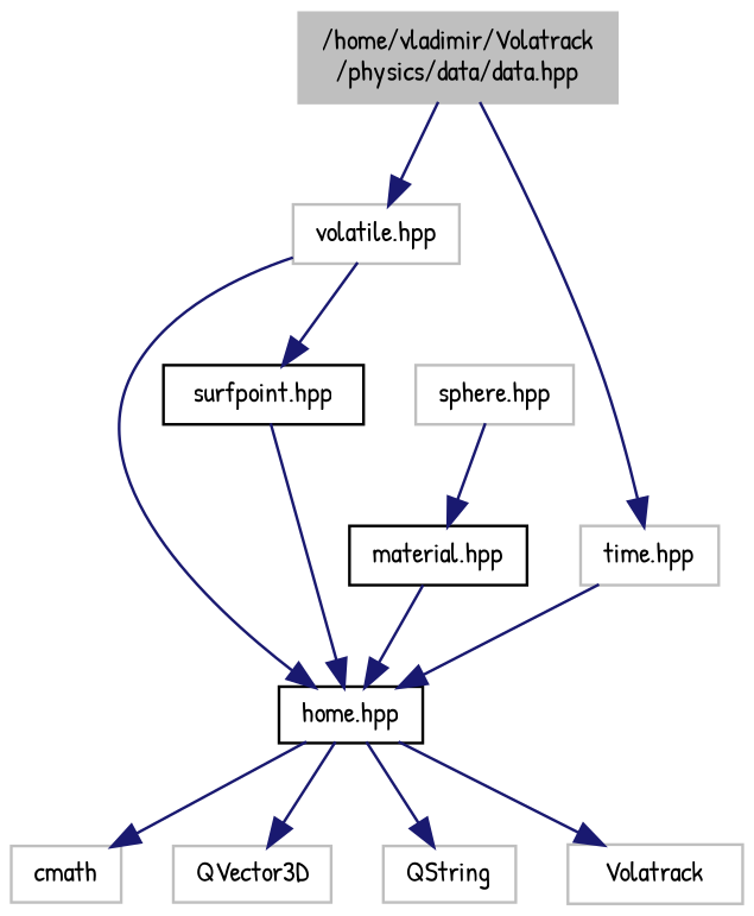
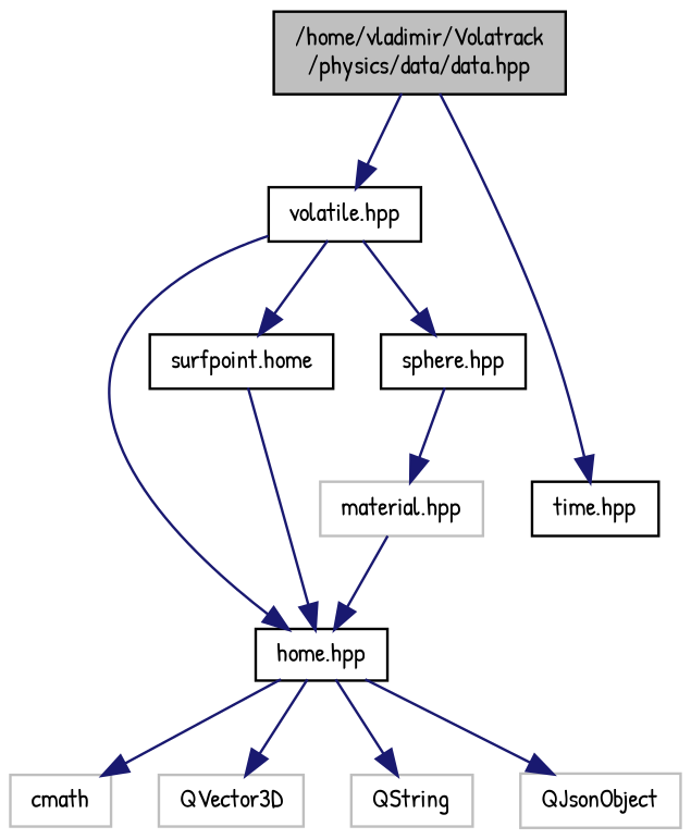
  digraph {
    fontname="Patrick Hand"
    node [color=black fillcolor=white fontname="Patrick Hand" fontsize=10 shape=record style=filled]
    edge [color=midnightblue fontname="Patrick Hand" fontsize=10 labelfontname=Helvetica labelfontsize=10 style=solid]
-   n1 [color=grey75 fillcolor=grey75 fontcolor=black height=0.2 label="/home/vladimir/Volatrack\l/physics/data/data.hpp" width=0.4]
-   n2 [color=grey75 height=0.2 label="volatile.hpp" width=0.4]
-   n3 [color=grey75 height=0.2 label="time.hpp" width=0.4]
+   n1 [fillcolor=grey75 fontcolor=black height=0.2 label="/home/vladimir/Volatrack\l/physics/data/data.hpp" width=0.4]
+   n2 [height=0.2 label="volatile.hpp" width=0.4]
+   n3 [height=0.2 label="time.hpp" width=0.4]
    n4 [height=0.2 label="home.hpp" width=0.4]
-   n5 [height=0.2 label="surfpoint.hpp" width=0.4]
-   n6 [color=grey75 height=0.2 label="sphere.hpp" width=0.4]
+   n5 [height=0.2 label="surfpoint.home" width=0.4]
+   n6 [height=0.2 label="sphere.hpp" width=0.4]
    n7 [color=grey75 height=0.2 label=cmath width=0.4]
    n8 [color=grey75 height=0.2 label=QVector3D width=0.4]
    n9 [color=grey75 height=0.2 label=QString width=0.4]
-   n10 [color=grey75 height=0.2 label=Volatrack width=0.4]
-   n11 [height=0.2 label="material.hpp" width=0.4]
+   n10 [color=grey75 height=0.2 label=QJsonObject width=0.4]
+   n11 [color=grey75 height=0.2 label="material.hpp" width=0.4]
    n1 -> n2
    n1 -> n3
    n2 -> n4
    n2 -> n5
-   n3 -> n4
+   n2 -> n6
    n4 -> n7
    n4 -> n8
    n4 -> n9
    n4 -> n10
    n5 -> n4
    n6 -> n11
    n11 -> n4
  }
